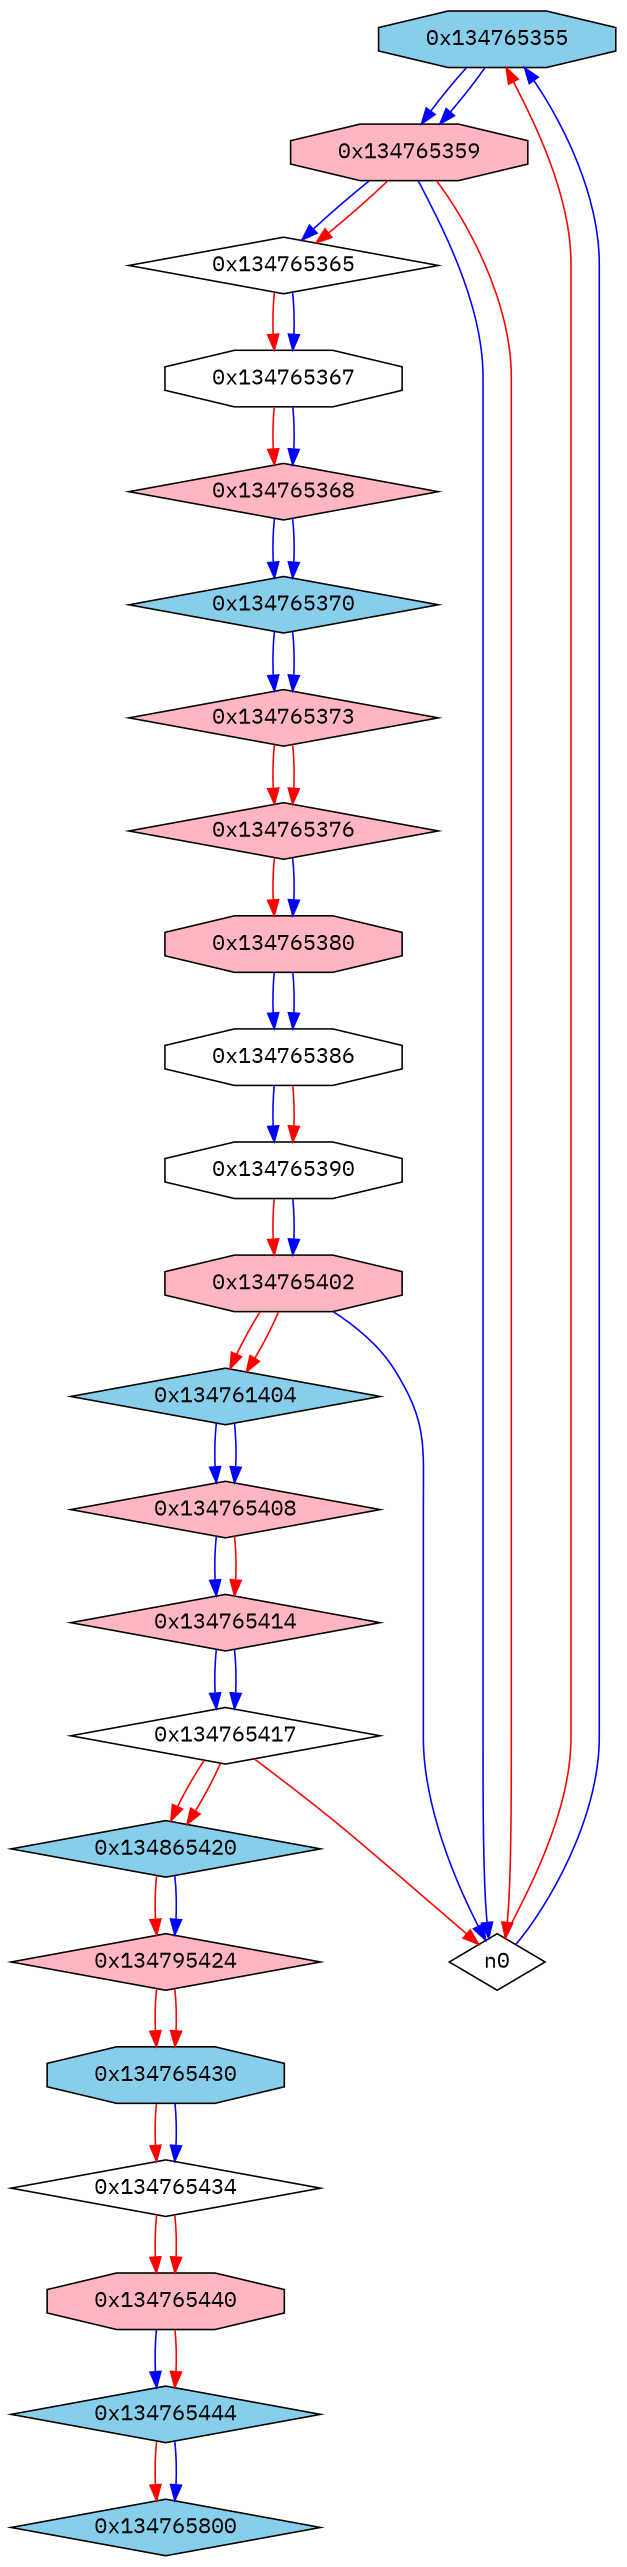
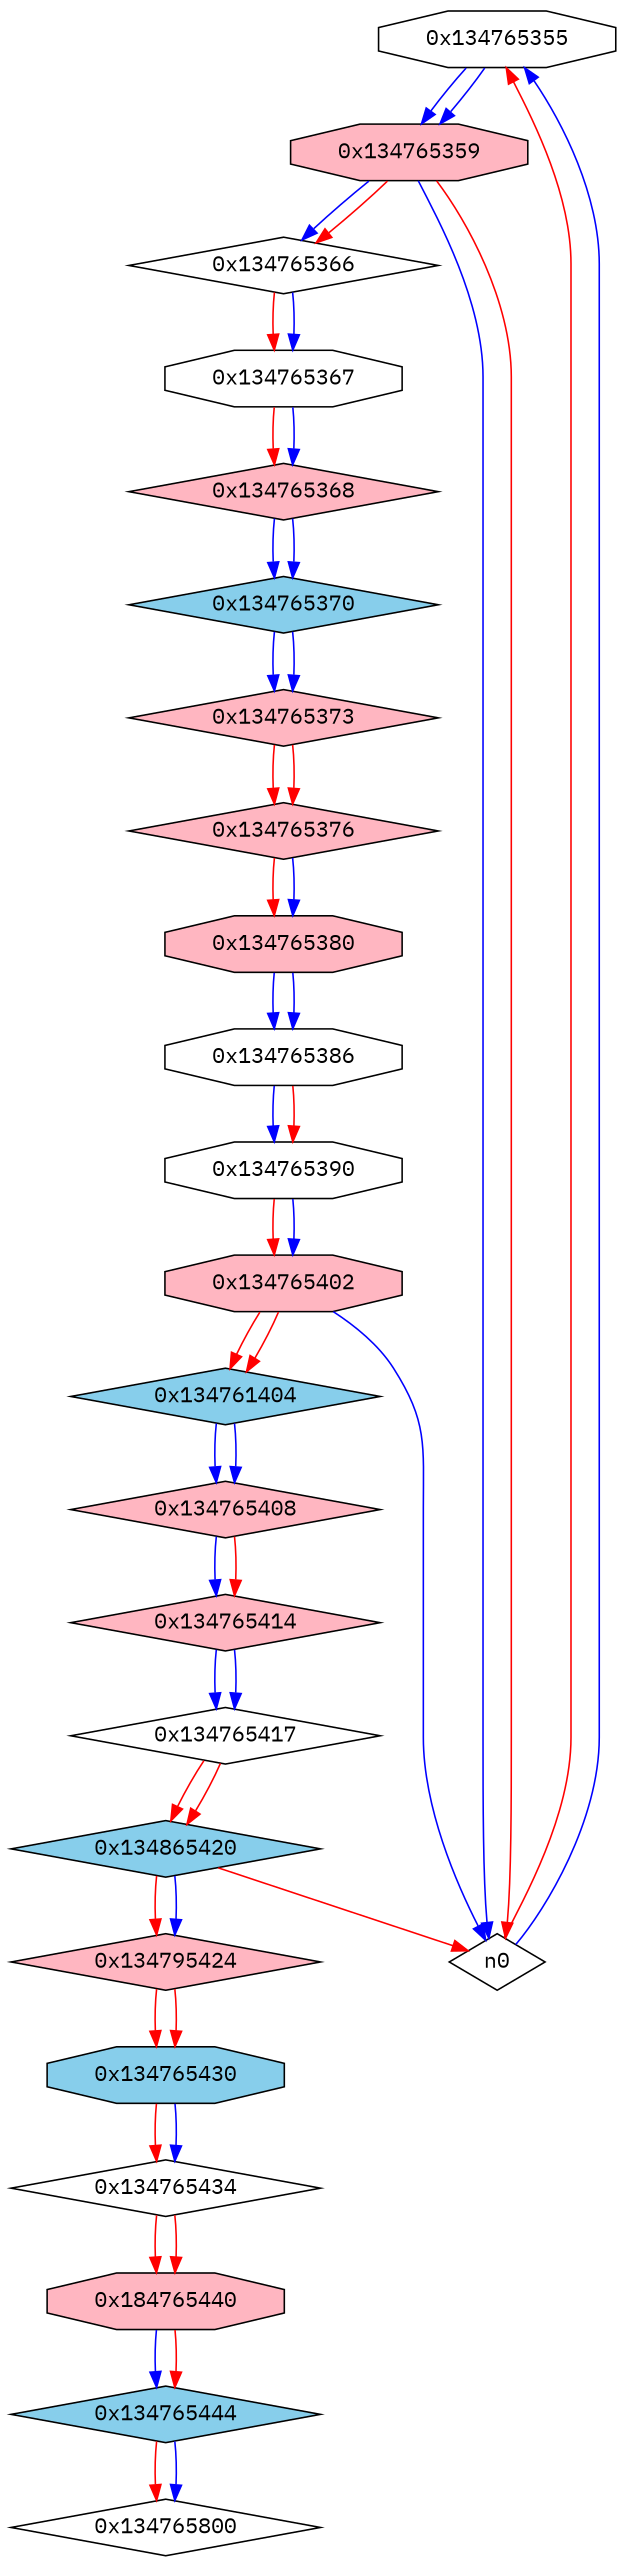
  digraph {
    fontname="IBM Plex Mono"
    node [fillcolor=lightpink fontname="IBM Plex Mono" shape=diamond style=filled]
    edge [color=blue fontname="IBM Plex Mono"]
-   n1 [fillcolor=skyblue label="0x134765355" shape=octagon]
+   n1 [fillcolor=white label="0x134765355" shape=octagon]
    n2 [label="0x134765359" shape=octagon]
-   n3 [fillcolor=white label="0x134765365"]
+   n3 [fillcolor=white label="0x134765366"]
    n0 [fillcolor=white]
    n4 [fillcolor=white label="0x134765367" shape=octagon]
    n5 [label="0x134765368"]
    n6 [fillcolor=skyblue label="0x134765370"]
    n7 [label="0x134765373"]
    n8 [label="0x134765376"]
    n9 [label="0x134765380" shape=octagon]
    n10 [fillcolor=white label="0x134765386" shape=octagon]
    n11 [fillcolor=white label="0x134765390" shape=octagon]
    n12 [label="0x134765402" shape=octagon]
    n13 [fillcolor=skyblue label="0x134761404"]
    n14 [label="0x134765408"]
    n15 [label="0x134765414"]
    n16 [fillcolor=white label="0x134765417"]
    n17 [fillcolor=skyblue label="0x134865420"]
    n18 [label="0x134795424"]
    n19 [fillcolor=skyblue label="0x134765430" shape=octagon]
    n20 [fillcolor=white label="0x134765434"]
-   n21 [label="0x134765440" shape=octagon]
+   n21 [label="0x184765440" shape=octagon]
    n22 [fillcolor=skyblue label="0x134765444"]
-   n23 [fillcolor=skyblue label="0x134765800"]
+   n23 [fillcolor=white label="0x134765800"]
    n1 -> n2
    n1 -> n2
    n2 -> n3
    n2 -> n3 [color=red]
    n2 -> n0
    n2 -> n0 [color=red]
    n3 -> n4 [color=red]
    n3 -> n4
    n0 -> n1 [color=red]
    n0 -> n1
    n4 -> n5 [color=red]
    n4 -> n5
    n5 -> n6
    n5 -> n6
    n6 -> n7
    n6 -> n7
    n7 -> n8 [color=red]
    n7 -> n8 [color=red]
    n8 -> n9 [color=red]
    n8 -> n9
    n9 -> n10
    n9 -> n10
    n10 -> n11
    n10 -> n11 [color=red]
    n11 -> n12 [color=red]
    n11 -> n12
    n12 -> n0
    n12 -> n13 [color=red]
    n12 -> n13 [color=red]
    n13 -> n14
    n13 -> n14
    n14 -> n15
    n14 -> n15 [color=red]
    n15 -> n16
    n15 -> n16
    n16 -> n17 [color=red]
    n16 -> n17 [color=red]
-   n16 -> n0 [color=red]
+   n17 -> n0 [color=red]
    n17 -> n18 [color=red]
    n17 -> n18
    n18 -> n19 [color=red]
    n18 -> n19 [color=red]
    n19 -> n20 [color=red]
    n19 -> n20
    n20 -> n21 [color=red]
    n20 -> n21 [color=red]
    n21 -> n22
    n21 -> n22 [color=red]
    n22 -> n23 [color=red]
    n22 -> n23
  }
